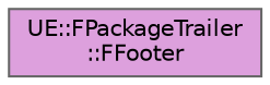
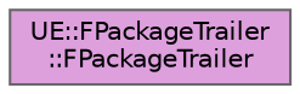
  digraph {
    rankdir=LR
-   n1 [color=grey40 fillcolor=plum fontname=Helvetica fontsize=10 height=0.2 label="UE::FPackageTrailer\l::FFooter" shape=box style=filled width=0.4]
+   n1 [color=grey40 fillcolor=plum fontname=Helvetica fontsize=10 height=0.2 label="UE::FPackageTrailer\l::FPackageTrailer" shape=box style=filled width=0.4]
  }
